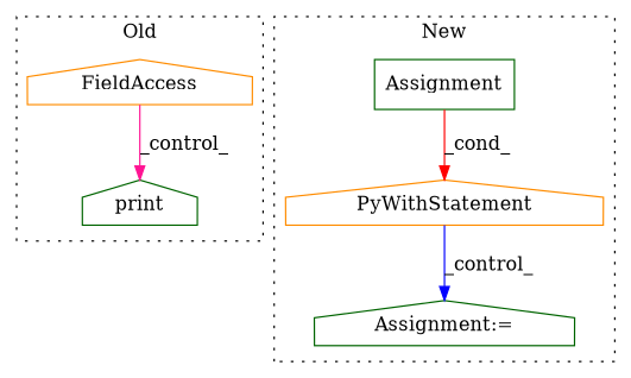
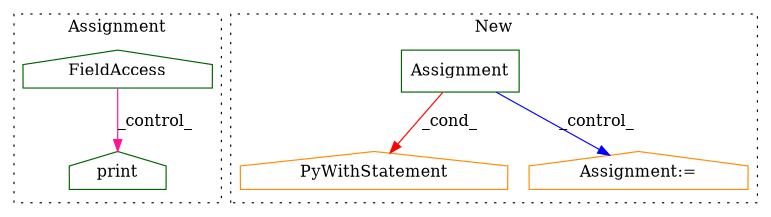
  digraph {
    node [color=darkgreen shape=house]
    n1 [a=32 l="6,1" label=print s="2215,2246"]
-   n2 [a=22 color=darkorange l=13 label=FieldAccess s=2233]
+   n2 [a=22 l=13 label=FieldAccess s=2233]
    n3 [a=104 color=darkorange l="10,2" label=PyWithStatement s="5273,5308"]
-   n4 [a=7 l=1 label="Assignment:=" s=5327]
+   n4 [a=7 color=darkorange l=1 label="Assignment:=" s=5327]
    n5 [a=42 label=Assignment shape=box]
    subgraph cluster_1 {
-     label=Old
+     label=Assignment
      style=dotted
      n1
      n2
    }
    subgraph cluster_2 {
      label=New
      style=dotted
      n3
      n4
      n5
    }
    n2 -> n1 [color=deeppink label=_control_]
-   n3 -> n4 [color=blue label=_control_]
+   n5 -> n4 [color=blue label=_control_]
    n5 -> n3 [color=red label=_cond_]
  }
